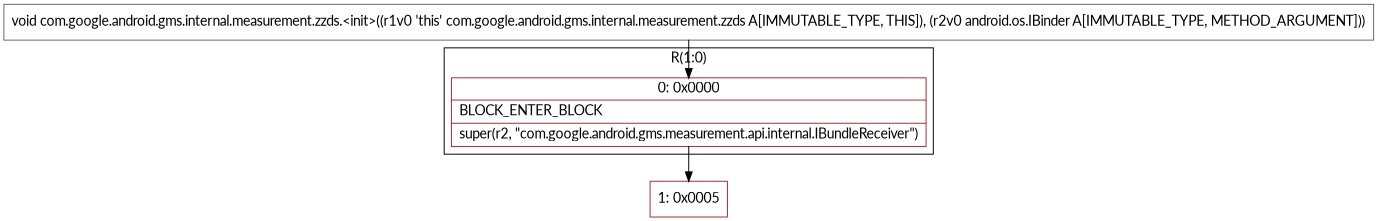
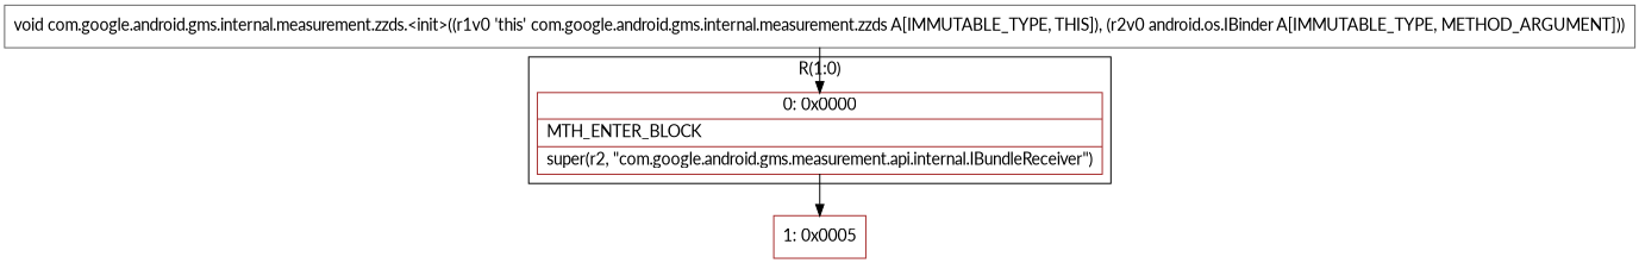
  digraph {
    fontname=Lato
    node [color=brown shape=record fontname=Lato]
    edge [fontname=Lato]
-   n1 [label="{0\:\ 0x0000|BLOCK_ENTER_BLOCK\l|super(r2, \"com.google.android.gms.measurement.api.internal.IBundleReceiver\")\l}"]
+   n1 [label="{0\:\ 0x0000|MTH_ENTER_BLOCK\l|super(r2, \"com.google.android.gms.measurement.api.internal.IBundleReceiver\")\l}"]
    n2 [label="{1\:\ 0x0005}"]
    n3 [label="{void com.google.android.gms.internal.measurement.zzds.\<init\>((r1v0 'this' com.google.android.gms.internal.measurement.zzds A[IMMUTABLE_TYPE, THIS]), (r2v0 android.os.IBinder A[IMMUTABLE_TYPE, METHOD_ARGUMENT])) }" color=gray40]
    subgraph cluster_1 {
      label="R(1:0)"
      n1
    }
    n1 -> n2
    n3 -> n1
  }
